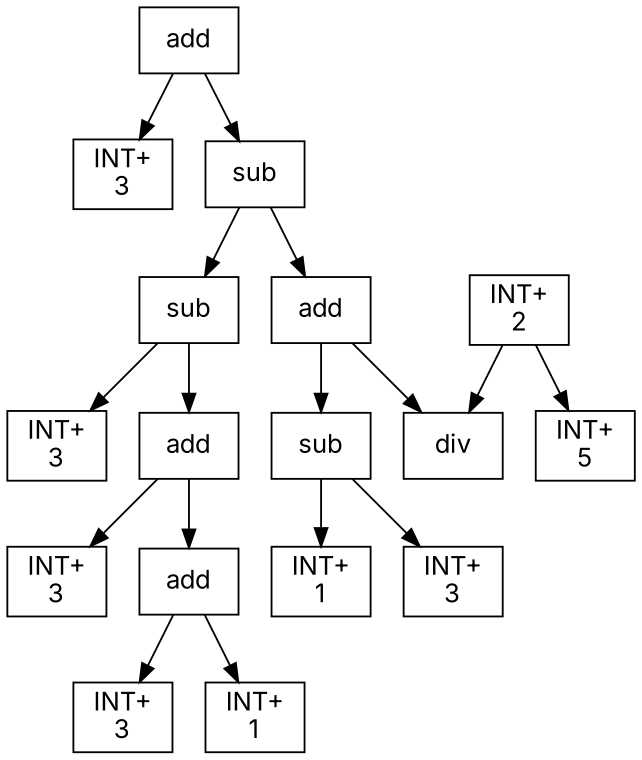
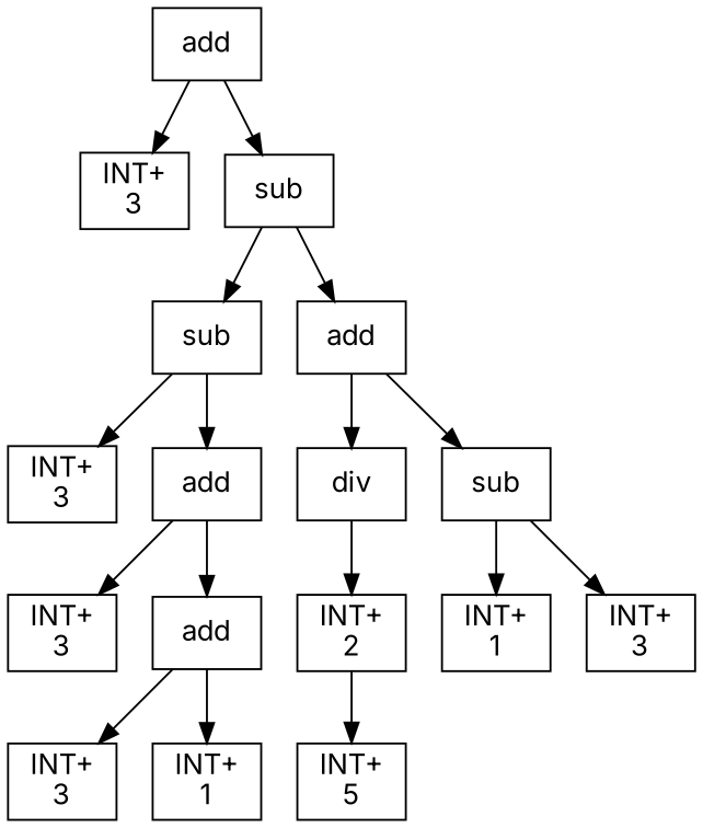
  digraph {
    fontname=Inter
    node [fontname=Inter shape=box]
    edge [fontname=Inter]
    n1 [label=add]
    n2 [label="INT+\n3"]
    n3 [label=sub]
    n4 [label=sub]
    n5 [label=add]
    n6 [label="INT+\n3"]
    n7 [label=add]
    n8 [label=div]
    n9 [label=sub]
    n10 [label="INT+\n3"]
    n11 [label=add]
    n12 [label="INT+\n3"]
    n13 [label="INT+\n1"]
    n14 [label="INT+\n2"]
    n15 [label="INT+\n1"]
    n16 [label="INT+\n3"]
    n17 [label="INT+\n5"]
    n1 -> n2
    n1 -> n3
    n3 -> n4
    n3 -> n5
    n4 -> n6
    n4 -> n7
    n5 -> n8
    n5 -> n9
    n7 -> n10
    n7 -> n11
-   n14 -> n8
+   n8 -> n14
    n9 -> n15
    n9 -> n16
    n11 -> n12
    n11 -> n13
    n14 -> n17
  }
